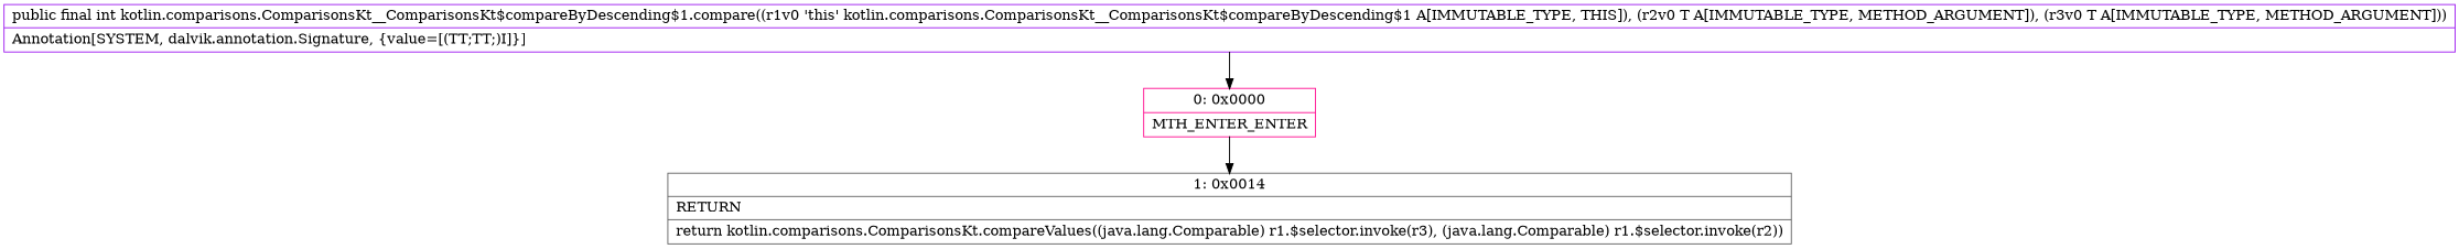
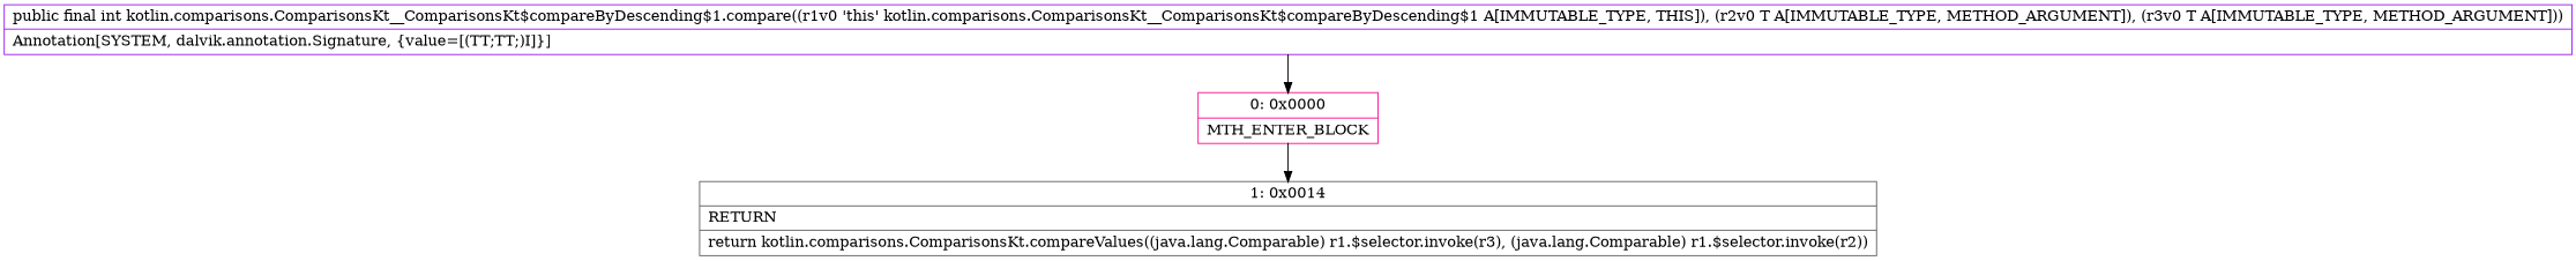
  digraph {
    fontname="DejaVu Serif"
    node [shape=record fontname="DejaVu Serif"]
    edge [fontname="DejaVu Serif"]
-   n1 [label="{0\:\ 0x0000|MTH_ENTER_ENTER\l}" color=deeppink]
+   n1 [label="{0\:\ 0x0000|MTH_ENTER_BLOCK\l}" color=deeppink]
    n2 [label="{1\:\ 0x0014|RETURN\l|return kotlin.comparisons.ComparisonsKt.compareValues((java.lang.Comparable) r1.$selector.invoke(r3), (java.lang.Comparable) r1.$selector.invoke(r2))\l}" color=gray40]
    n3 [label="{public final int kotlin.comparisons.ComparisonsKt__ComparisonsKt$compareByDescending$1.compare((r1v0 'this' kotlin.comparisons.ComparisonsKt__ComparisonsKt$compareByDescending$1 A[IMMUTABLE_TYPE, THIS]), (r2v0 T A[IMMUTABLE_TYPE, METHOD_ARGUMENT]), (r3v0 T A[IMMUTABLE_TYPE, METHOD_ARGUMENT]))  | Annotation[SYSTEM, dalvik.annotation.Signature, \{value=[(TT;TT;)I]\}]\l}" color=purple]
    n1 -> n2
    n3 -> n1
  }
